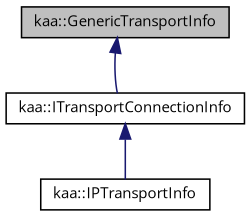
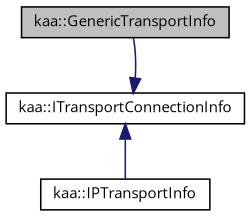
  digraph {
    fontname="Open Sans"
    node [color=black fontname="Open Sans" fontsize=10 shape=record]
    edge [color=midnightblue dir=back fontname="Open Sans" fontsize=10 labelfontname=FreeSans labelfontsize=10 style=solid]
    n1 [fillcolor=grey75 fontcolor=black height=0.2 label="kaa::GenericTransportInfo" style=filled width=0.4]
    n2 [height=0.2 label="kaa::IPTransportInfo" width=0.4]
    n3 [height=0.2 label="kaa::ITransportConnectionInfo" width=0.4]
-   n1 -> n3
+   n3 -> n1
    n3 -> n2
  }
